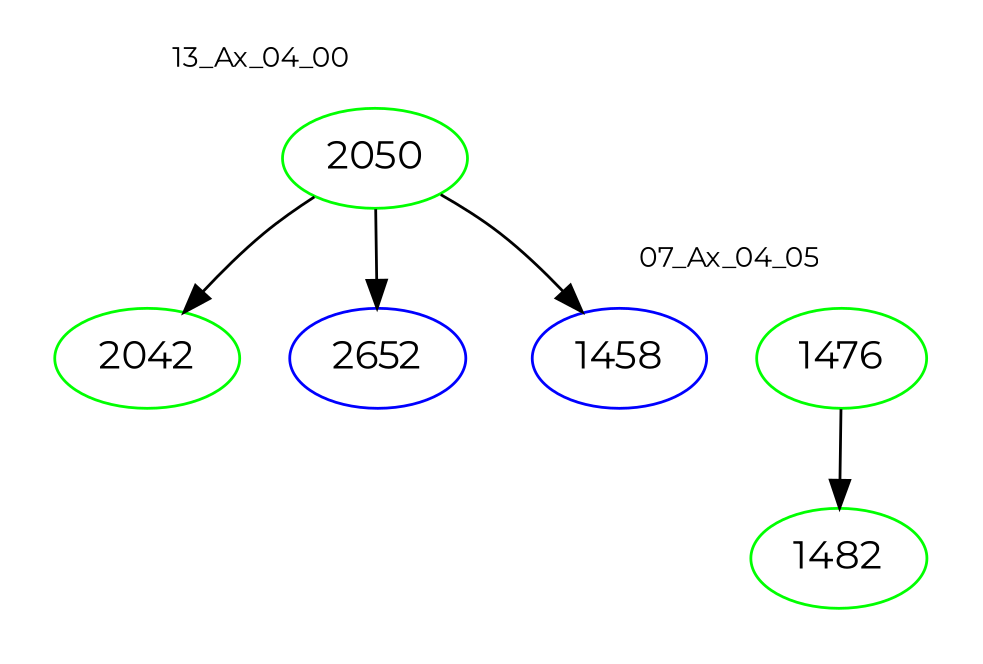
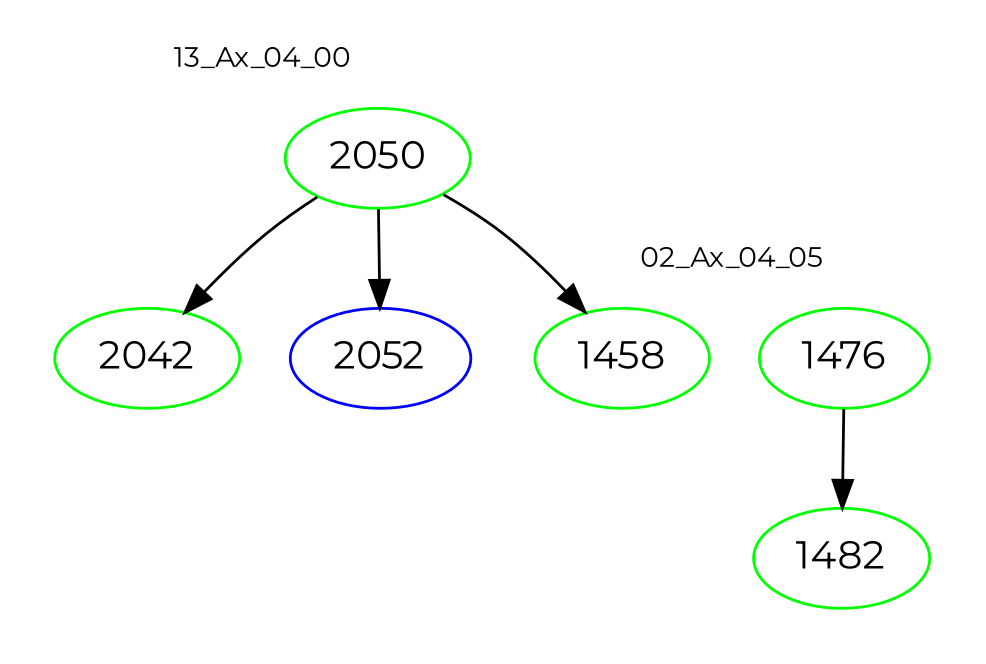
  digraph {
    fontname=Montserrat
    node [color=green fontname=Montserrat]
    edge [color=black fontname=Montserrat]
    n1 [label=1476]
-   n2 [color=blue label=1458]
+   n2 [label=1458]
    n3 [label=1482]
    n4 [label=2050]
    n5 [label=2042]
-   n6 [color=blue label=2652]
+   n6 [color=blue label=2052]
    subgraph cluster_1 {
      color=white
      fontsize=10
-     label="07_Ax_04_05"
+     label="02_Ax_04_05"
      n1
      n2
      n3
    }
    subgraph cluster_2 {
      color=white
      fontsize=10
      label="13_Ax_04_00"
      n4
      n5
      n6
    }
    n1 -> n3
    n4 -> n2
    n4 -> n5
    n4 -> n6
  }
